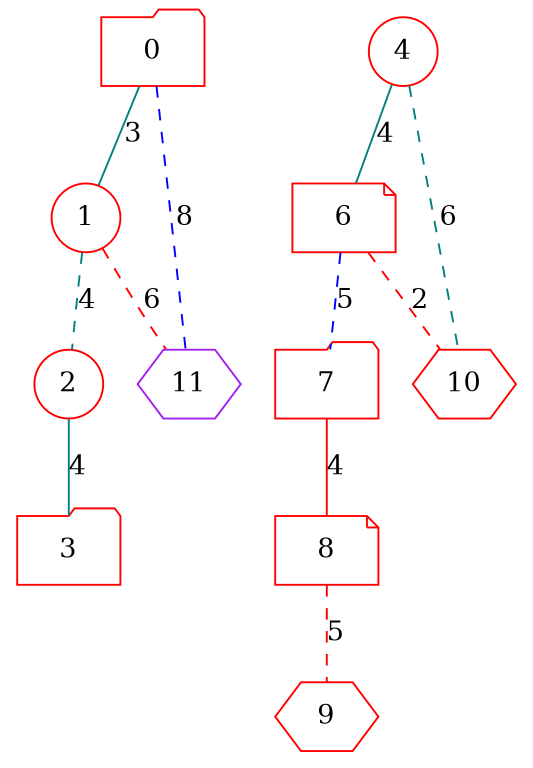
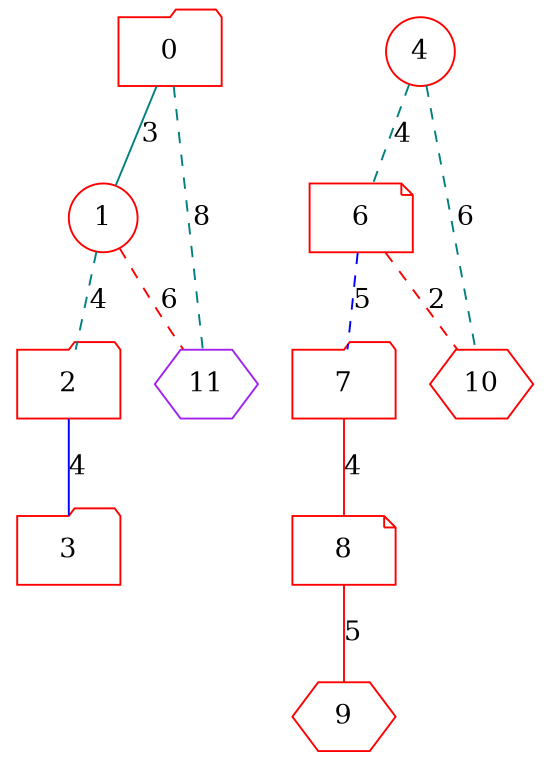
  graph {
    node [color=red shape=folder weight=1]
    edge [color=teal style=dashed]
    1 [shape=circle]
    0
    11 [color=purple shape=hexagon weight=4]
-   2 [shape=circle]
+   2
    3
    4 [shape=circle]
    6 [shape=note]
    10 [shape=hexagon]
    7
    8 [shape=note]
    9 [shape=hexagon]
    1 -- 11 [color=red label=6]
    1 -- 2 [label=4]
    0 -- 1 [label=3 style=solid]
-   0 -- 11 [color=blue label=8]
-   2 -- 3 [label=4 style=solid]
-   4 -- 6 [label=4 style=solid]
+   0 -- 11 [label=8]
+   2 -- 3 [color=blue label=4 style=solid]
+   4 -- 6 [label=4]
    4 -- 10 [label=6]
    6 -- 10 [color=red label=2]
    6 -- 7 [color=blue label=5]
    7 -- 8 [color=red label=4 style=solid]
-   8 -- 9 [color=red label=5]
+   8 -- 9 [color=red label=5 style=solid]
  }
